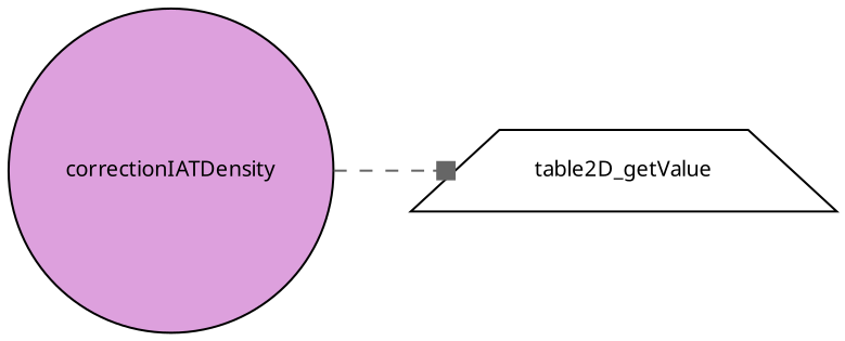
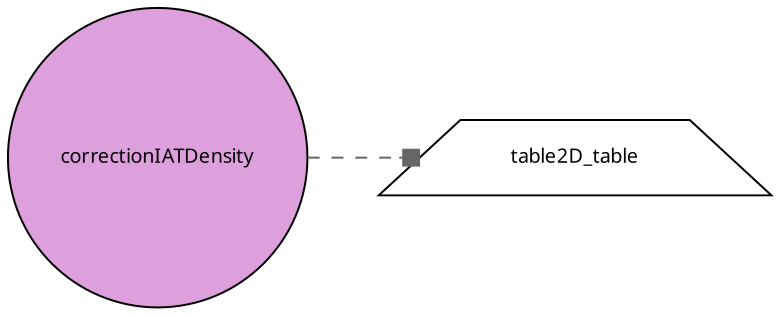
  digraph {
    rankdir=LR
    fontname="Noto Sans"
    node [color=black fontname="Noto Sans" fontsize=10 style=filled]
    n1 [fillcolor=plum fontcolor=black height=0.2 label=correctionIATDensity shape=circle width=0.4]
-   n2 [fillcolor=white height=0.2 label=table2D_getValue shape=trapezium width=0.4]
+   n2 [fillcolor=white height=0.2 label=table2D_table shape=trapezium width=0.4]
    n1 -> n2 [color=gray40 fontname="Noto Sans" fontsize=10 labelfontname=Helvetica labelfontsize=10 style=dashed arrowhead=box]
  }
